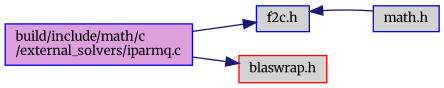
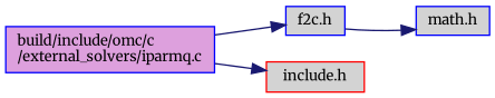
  digraph {
    fontname=Merriweather
    rankdir=LR
    node [color=blue fillcolor=lightgrey fontname=Merriweather fontsize=10 shape=record style=filled]
    edge [color=midnightblue fontname=Merriweather fontsize=10 labelfontname=Helvetica labelfontsize=10 style=solid]
-   n1 [fillcolor=plum fontcolor=black height=0.2 label="build/include/math/c\l/external_solvers/iparmq.c" width=0.4]
+   n1 [fillcolor=plum fontcolor=black height=0.2 label="build/include/omc/c\l/external_solvers/iparmq.c" width=0.4]
    n2 [height=0.2 label="f2c.h" width=0.4]
-   n3 [color=red height=0.2 label="blaswrap.h" width=0.4]
+   n3 [color=red height=0.2 label="include.h" width=0.4]
    n4 [height=0.2 label="math.h" width=0.4]
    n1 -> n2
    n1 -> n3
-   n4 -> n2
+   n2 -> n4
  }
